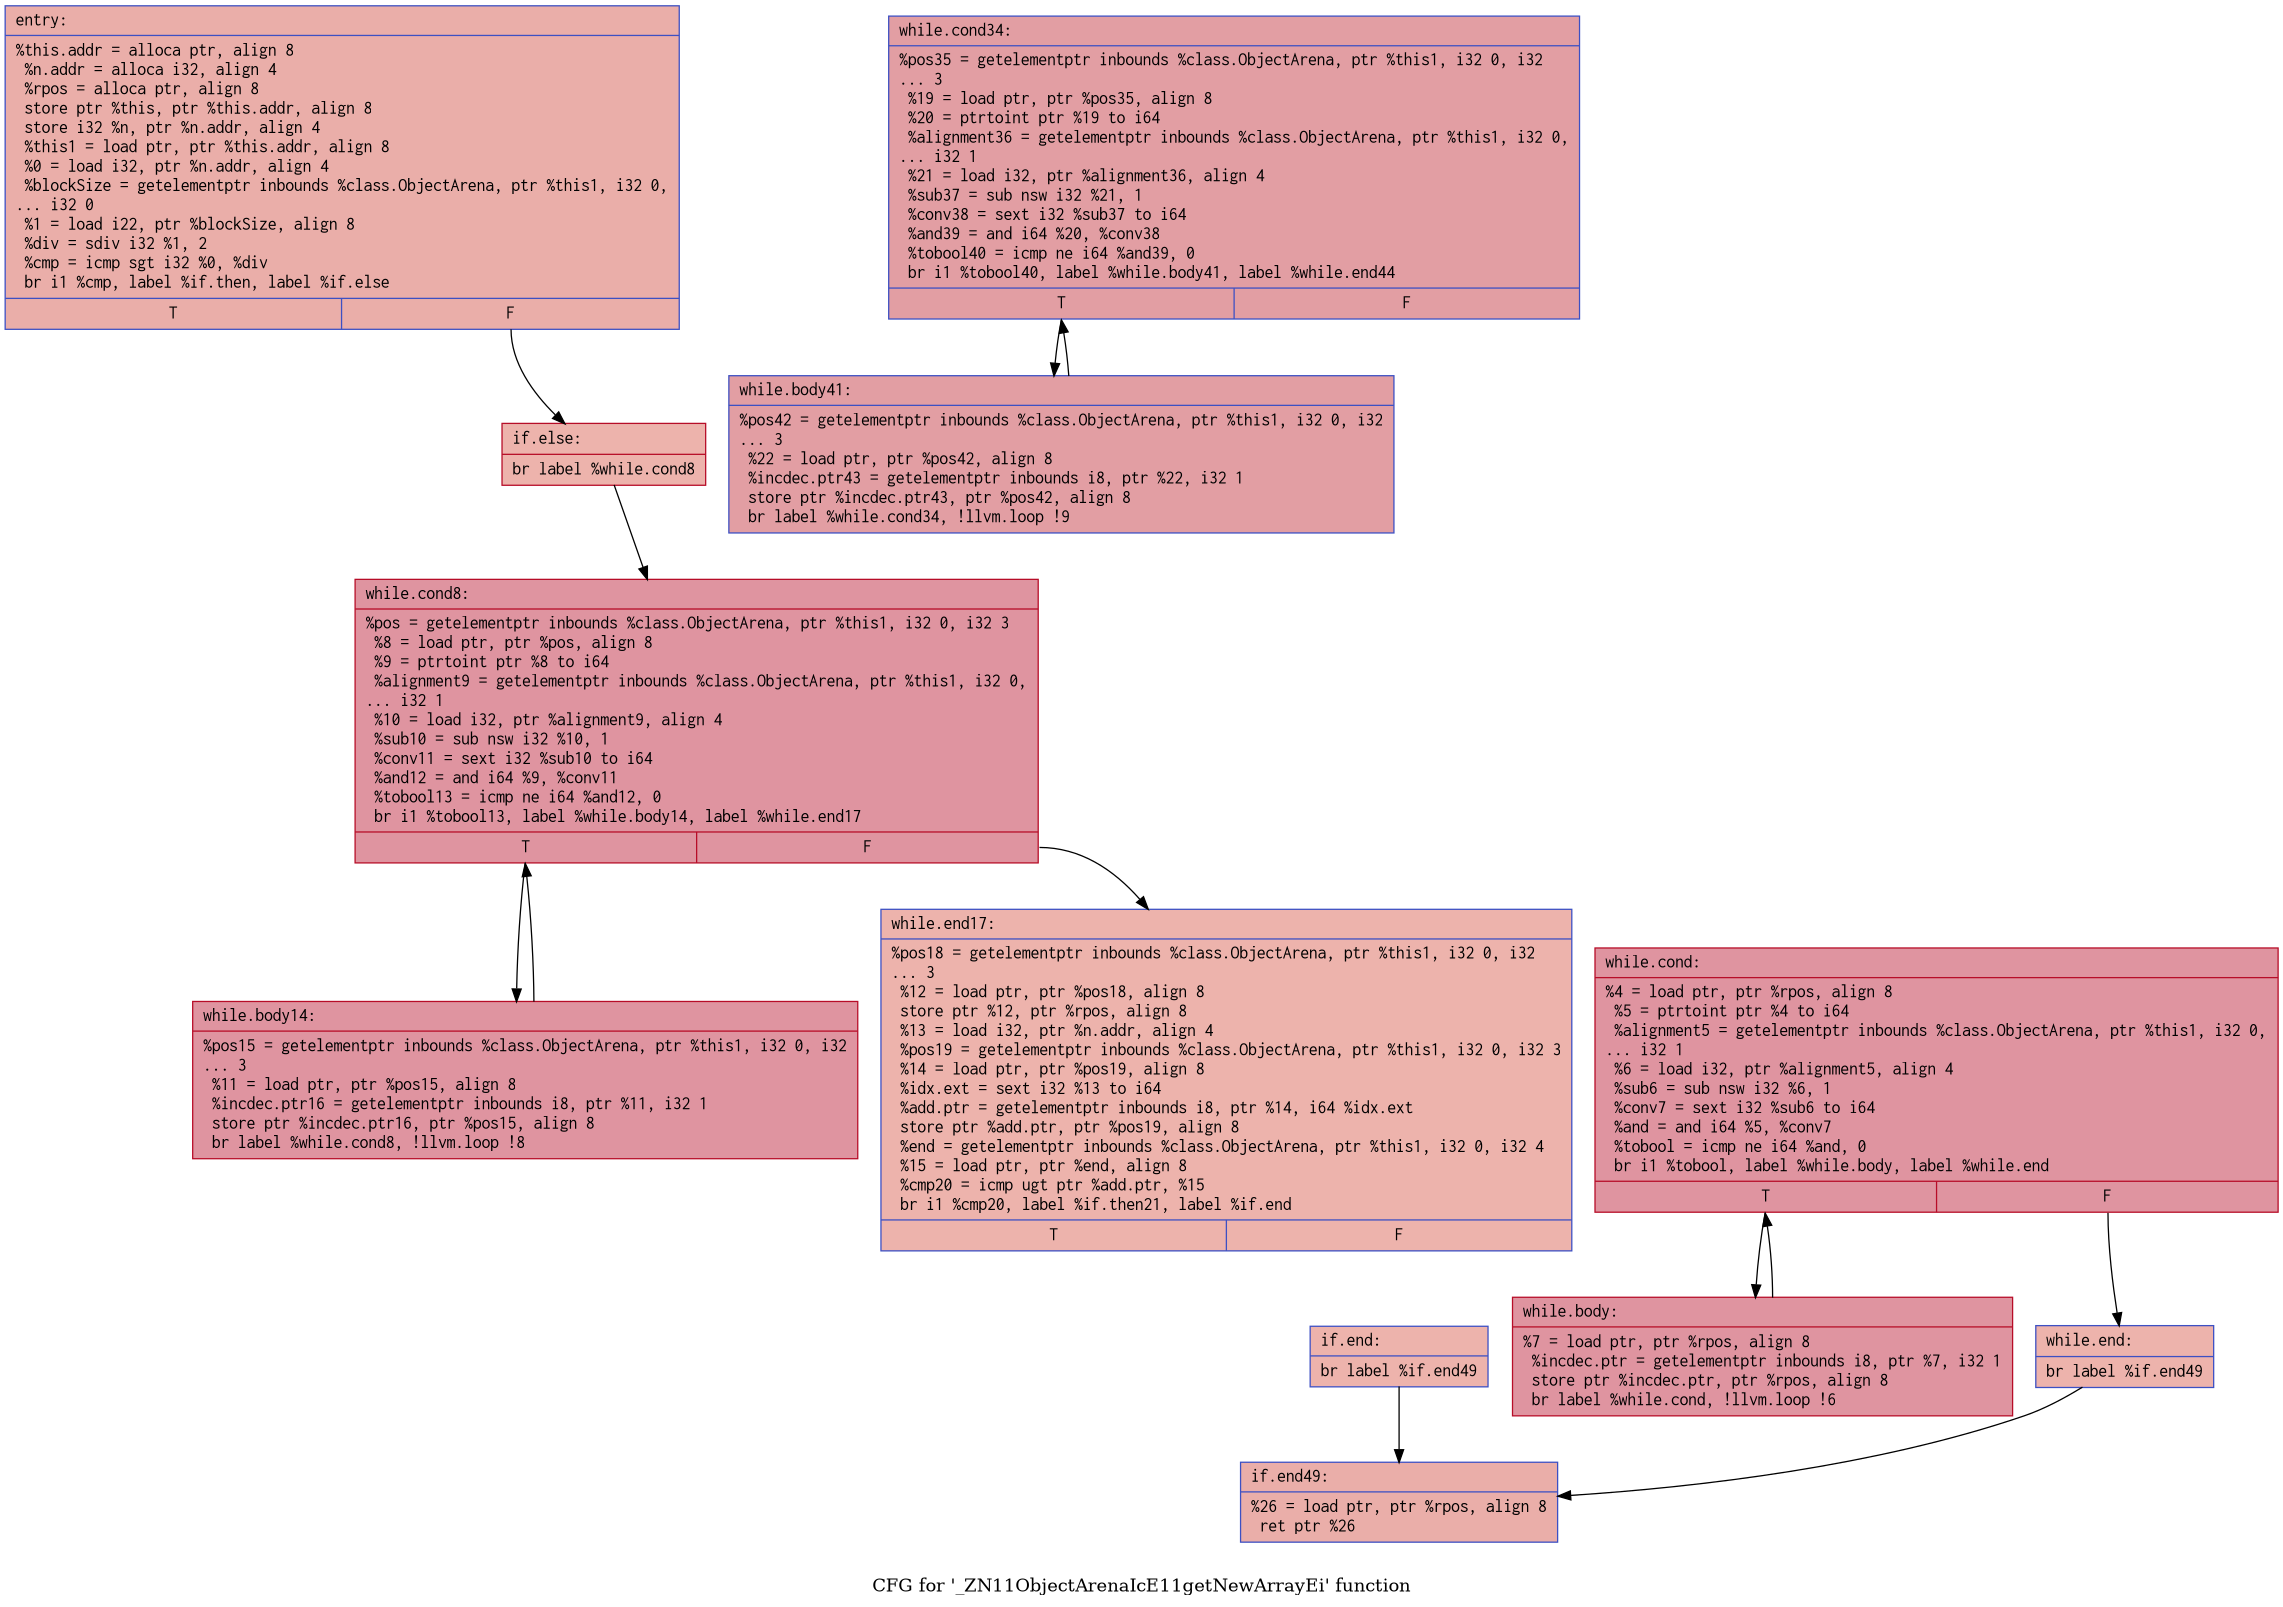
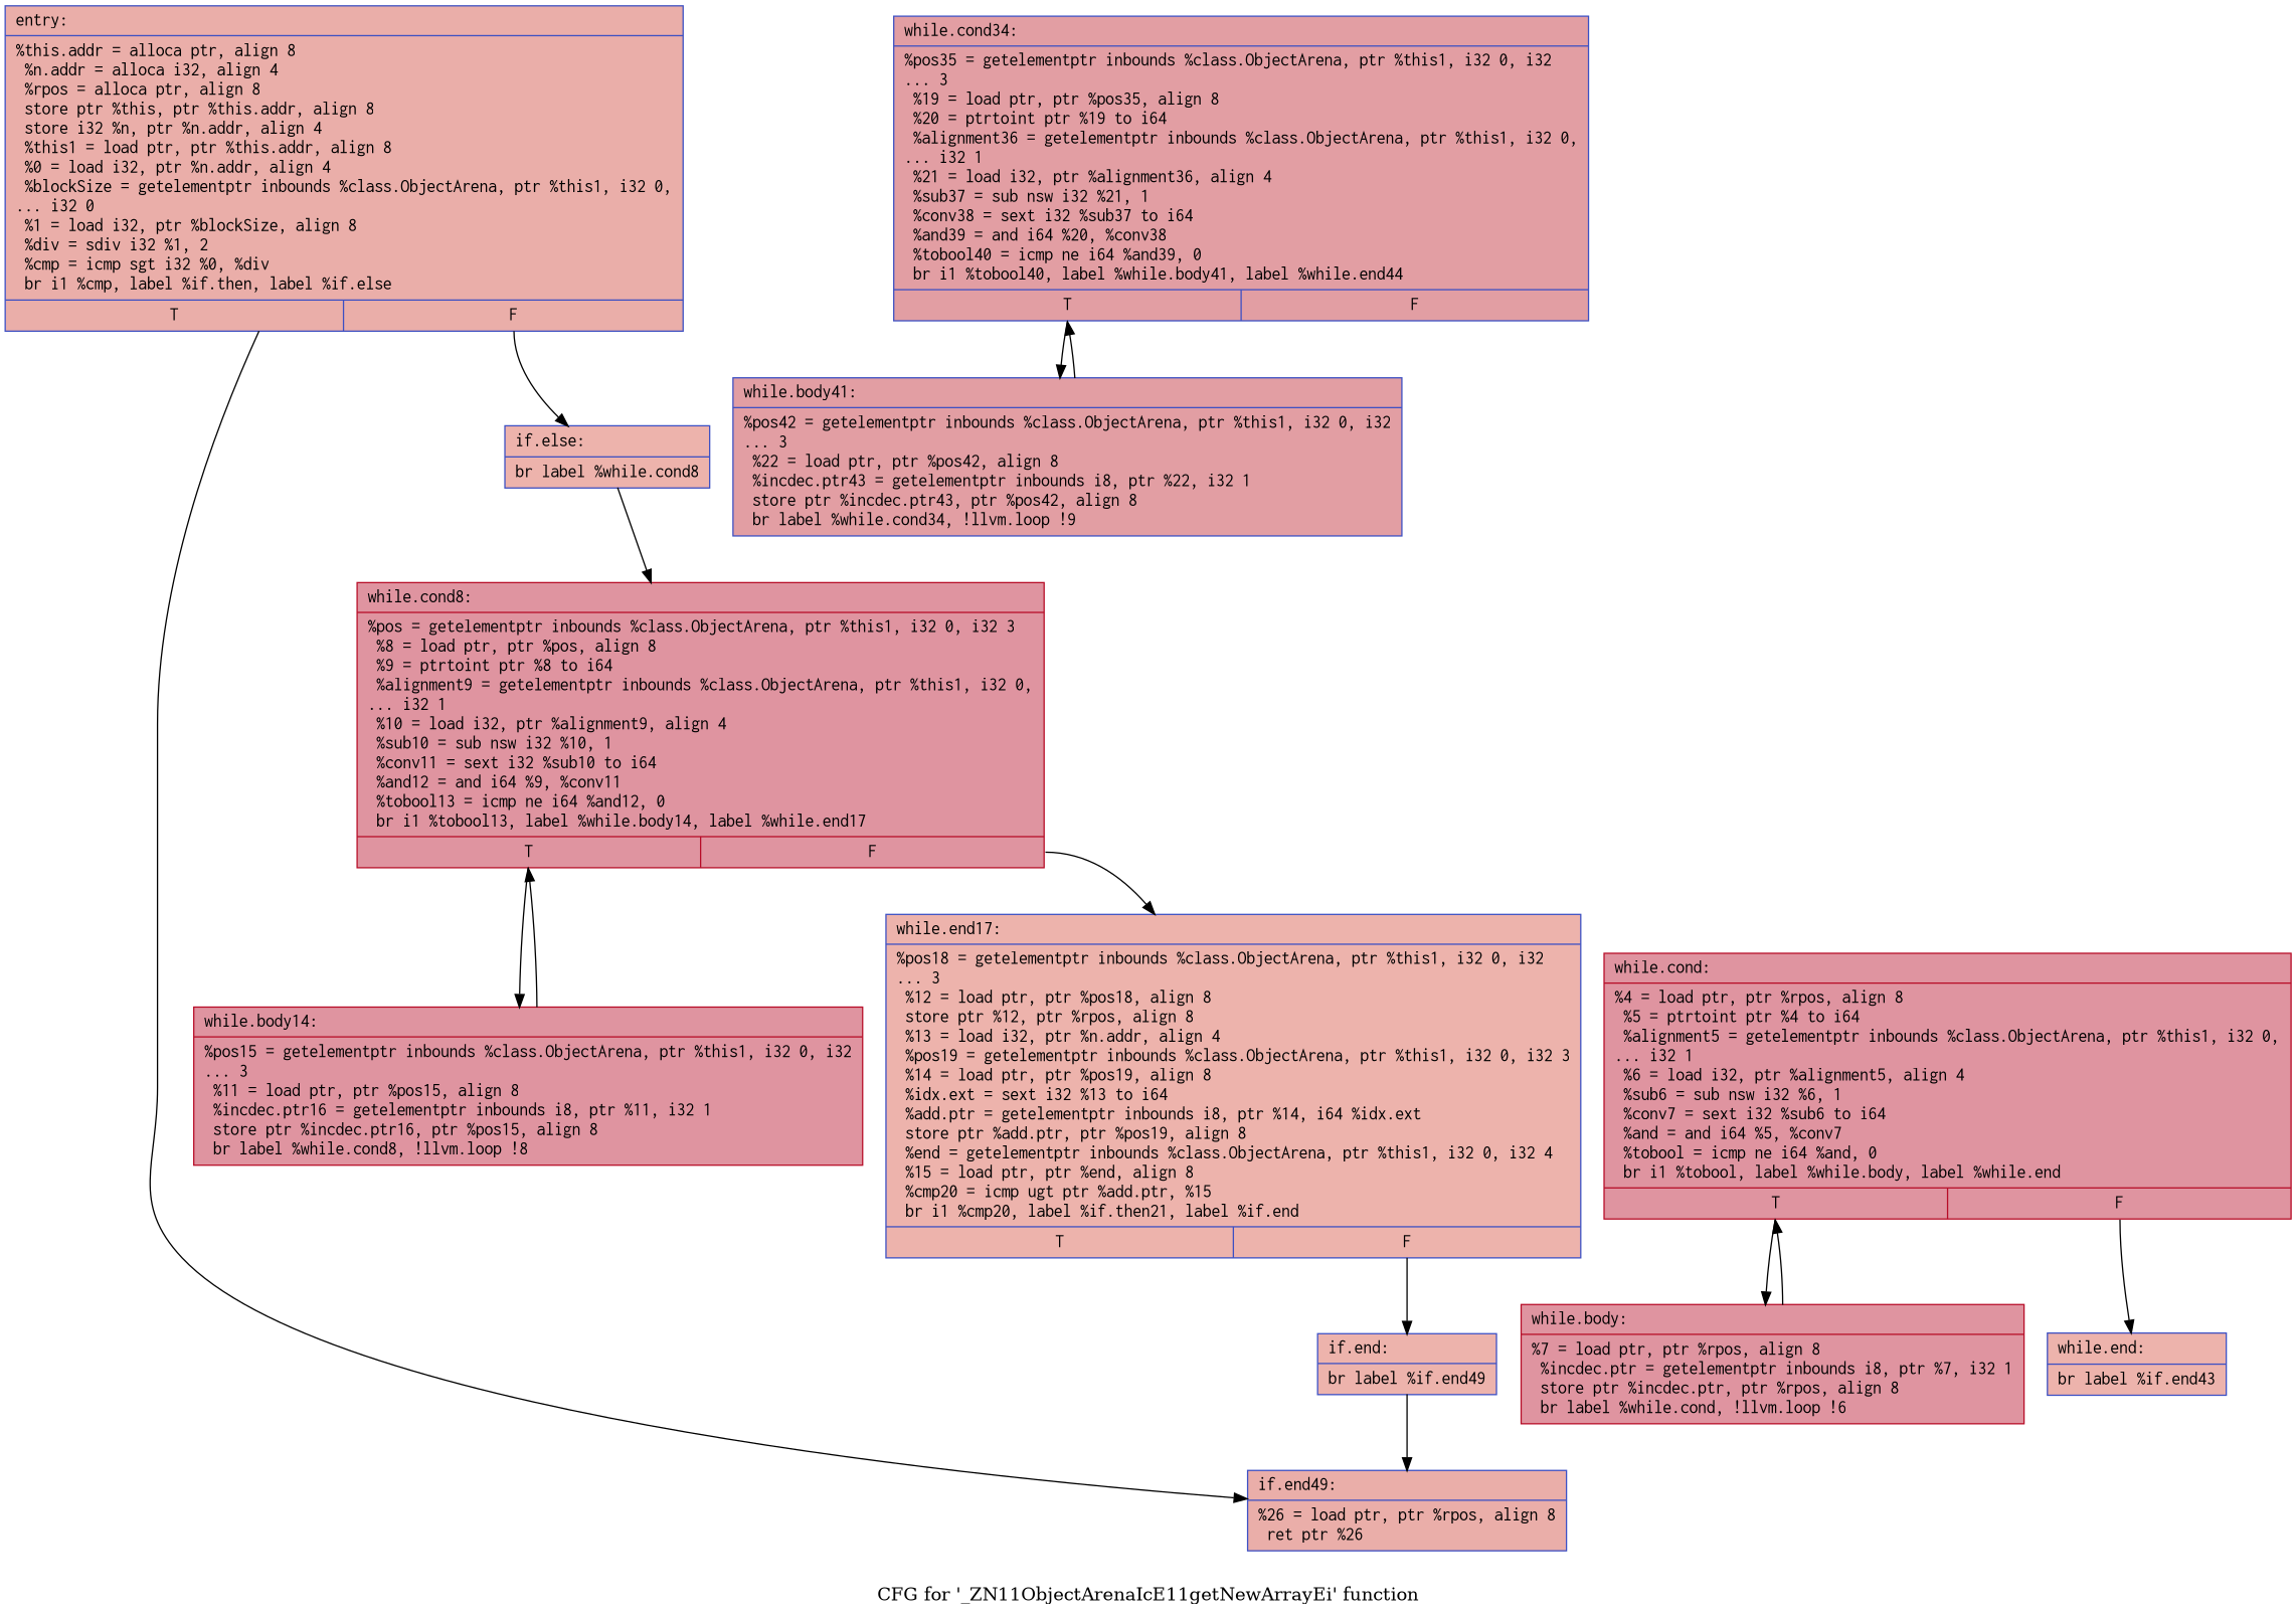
  digraph {
    label="CFG for '_ZN11ObjectArenaIcE11getNewArrayEi' function"
    node [color="#3d50c3ff" fillcolor="#d6524470" fontname=Courier shape=record style=filled]
-   n1 [fillcolor="#d0473d70" label="{entry:\l|  %this.addr = alloca ptr, align 8\l  %n.addr = alloca i32, align 4\l  %rpos = alloca ptr, align 8\l  store ptr %this, ptr %this.addr, align 8\l  store i32 %n, ptr %n.addr, align 4\l  %this1 = load ptr, ptr %this.addr, align 8\l  %0 = load i32, ptr %n.addr, align 4\l  %blockSize = getelementptr inbounds %class.ObjectArena, ptr %this1, i32 0,\l... i32 0\l  %1 = load i22, ptr %blockSize, align 8\l  %div = sdiv i32 %1, 2\l  %cmp = icmp sgt i32 %0, %div\l  br i1 %cmp, label %if.then, label %if.else\l|{<s0>T|<s1>F}}"]
-   n2 [color="#b70d28ff" label="{if.else:\l|  br label %while.cond8\l}"]
+   n1 [fillcolor="#d0473d70" label="{entry:\l|  %this.addr = alloca ptr, align 8\l  %n.addr = alloca i32, align 4\l  %rpos = alloca ptr, align 8\l  store ptr %this, ptr %this.addr, align 8\l  store i32 %n, ptr %n.addr, align 4\l  %this1 = load ptr, ptr %this.addr, align 8\l  %0 = load i32, ptr %n.addr, align 4\l  %blockSize = getelementptr inbounds %class.ObjectArena, ptr %this1, i32 0,\l... i32 0\l  %1 = load i32, ptr %blockSize, align 8\l  %div = sdiv i32 %1, 2\l  %cmp = icmp sgt i32 %0, %div\l  br i1 %cmp, label %if.then, label %if.else\l|{<s0>T|<s1>F}}"]
+   n2 [label="{if.else:\l|  br label %while.cond8\l}"]
    n3 [color="#b70d28ff" fillcolor="#b70d2870" label="{while.cond8:\l|  %pos = getelementptr inbounds %class.ObjectArena, ptr %this1, i32 0, i32 3\l  %8 = load ptr, ptr %pos, align 8\l  %9 = ptrtoint ptr %8 to i64\l  %alignment9 = getelementptr inbounds %class.ObjectArena, ptr %this1, i32 0,\l... i32 1\l  %10 = load i32, ptr %alignment9, align 4\l  %sub10 = sub nsw i32 %10, 1\l  %conv11 = sext i32 %sub10 to i64\l  %and12 = and i64 %9, %conv11\l  %tobool13 = icmp ne i64 %and12, 0\l  br i1 %tobool13, label %while.body14, label %while.end17\l|{<s0>T|<s1>F}}"]
    n4 [color="#b70d28ff" fillcolor="#b70d2870" label="{while.cond:\l|  %4 = load ptr, ptr %rpos, align 8\l  %5 = ptrtoint ptr %4 to i64\l  %alignment5 = getelementptr inbounds %class.ObjectArena, ptr %this1, i32 0,\l... i32 1\l  %6 = load i32, ptr %alignment5, align 4\l  %sub6 = sub nsw i32 %6, 1\l  %conv7 = sext i32 %sub6 to i64\l  %and = and i64 %5, %conv7\l  %tobool = icmp ne i64 %and, 0\l  br i1 %tobool, label %while.body, label %while.end\l|{<s0>T|<s1>F}}"]
    n5 [color="#b70d28ff" fillcolor="#b70d2870" label="{while.body:\l|  %7 = load ptr, ptr %rpos, align 8\l  %incdec.ptr = getelementptr inbounds i8, ptr %7, i32 1\l  store ptr %incdec.ptr, ptr %rpos, align 8\l  br label %while.cond, !llvm.loop !6\l}"]
-   n6 [label="{while.end:\l|  br label %if.end49\l}"]
+   n6 [label="{while.end:\l|  br label %if.end43\l}"]
    n7 [color="#b70d28ff" fillcolor="#b70d2870" label="{while.body14:\l|  %pos15 = getelementptr inbounds %class.ObjectArena, ptr %this1, i32 0, i32\l... 3\l  %11 = load ptr, ptr %pos15, align 8\l  %incdec.ptr16 = getelementptr inbounds i8, ptr %11, i32 1\l  store ptr %incdec.ptr16, ptr %pos15, align 8\l  br label %while.cond8, !llvm.loop !8\l}"]
    n8 [label="{while.end17:\l|  %pos18 = getelementptr inbounds %class.ObjectArena, ptr %this1, i32 0, i32\l... 3\l  %12 = load ptr, ptr %pos18, align 8\l  store ptr %12, ptr %rpos, align 8\l  %13 = load i32, ptr %n.addr, align 4\l  %pos19 = getelementptr inbounds %class.ObjectArena, ptr %this1, i32 0, i32 3\l  %14 = load ptr, ptr %pos19, align 8\l  %idx.ext = sext i32 %13 to i64\l  %add.ptr = getelementptr inbounds i8, ptr %14, i64 %idx.ext\l  store ptr %add.ptr, ptr %pos19, align 8\l  %end = getelementptr inbounds %class.ObjectArena, ptr %this1, i32 0, i32 4\l  %15 = load ptr, ptr %end, align 8\l  %cmp20 = icmp ugt ptr %add.ptr, %15\l  br i1 %cmp20, label %if.then21, label %if.end\l|{<s0>T|<s1>F}}"]
    n9 [fillcolor="#d0473d70" label="{if.end49:\l|  %26 = load ptr, ptr %rpos, align 8\l  ret ptr %26\l}"]
    n10 [label="{if.end:\l|  br label %if.end49\l}"]
    n11 [fillcolor="#be242e70" label="{while.cond34:\l|  %pos35 = getelementptr inbounds %class.ObjectArena, ptr %this1, i32 0, i32\l... 3\l  %19 = load ptr, ptr %pos35, align 8\l  %20 = ptrtoint ptr %19 to i64\l  %alignment36 = getelementptr inbounds %class.ObjectArena, ptr %this1, i32 0,\l... i32 1\l  %21 = load i32, ptr %alignment36, align 4\l  %sub37 = sub nsw i32 %21, 1\l  %conv38 = sext i32 %sub37 to i64\l  %and39 = and i64 %20, %conv38\l  %tobool40 = icmp ne i64 %and39, 0\l  br i1 %tobool40, label %while.body41, label %while.end44\l|{<s0>T|<s1>F}}"]
    n12 [fillcolor="#be242e70" label="{while.body41:\l|  %pos42 = getelementptr inbounds %class.ObjectArena, ptr %this1, i32 0, i32\l... 3\l  %22 = load ptr, ptr %pos42, align 8\l  %incdec.ptr43 = getelementptr inbounds i8, ptr %22, i32 1\l  store ptr %incdec.ptr43, ptr %pos42, align 8\l  br label %while.cond34, !llvm.loop !9\l}"]
    n1 -> n2 [tailport=s1]
    n2 -> n3
    n3 -> n7 [tailport=s0]
    n3 -> n8 [tailport=s1]
    n4 -> n5 [tailport=s0]
    n4 -> n6 [tailport=s1]
    n5 -> n4
-   n6 -> n9
+   n1 -> n9
    n7 -> n3
+   n8 -> n10 [tailport=s1]
    n10 -> n9
    n11 -> n12 [tailport=s0]
    n12 -> n11
  }
